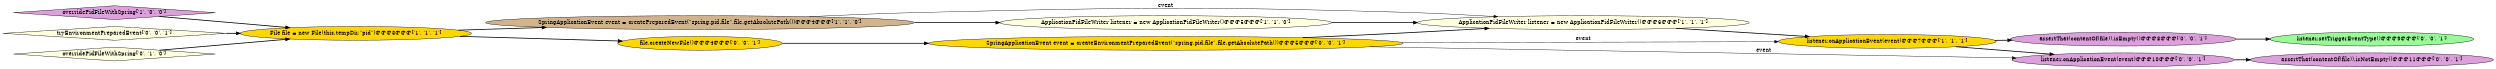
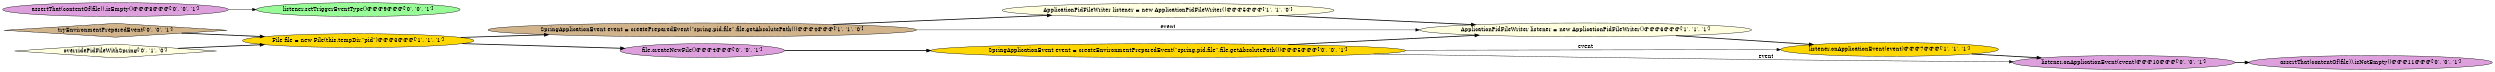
  digraph {
    rankdir=LR
    node [fillcolor=gold shape=ellipse style=filled]
    edge [style=bold]
    n1 [fillcolor=lightyellow label="ApplicationPidFileWriter listener = new ApplicationPidFileWriter()@@@5@@@['1', '1', '0']"]
    n2 [fillcolor=lightyellow label="ApplicationPidFileWriter listener = new ApplicationPidFileWriter()@@@6@@@['1', '1', '1']"]
    n3 [label="listener.onApplicationEvent(event)@@@7@@@['1', '1', '1']"]
-   n4 [fillcolor=plum label="overridePidFileWithSpring['1', '0', '0']" shape=diamond]
    n5 [label="File file = new File(this.tempDir,\"pid\")@@@3@@@['1', '1', '1']"]
    n6 [fillcolor=tan label="SpringApplicationEvent event = createPreparedEvent(\"spring.pid.file\",file.getAbsolutePath())@@@4@@@['1', '1', '0']"]
-   n7 [label="file.createNewFile()@@@4@@@['0', '0', '1']"]
-   n8 [fillcolor=lightyellow label="tryEnvironmentPreparedEvent['0', '0', '1']" shape=diamond]
+   n7 [fillcolor=plum label="file.createNewFile()@@@4@@@['0', '0', '1']"]
+   n8 [fillcolor=tan label="tryEnvironmentPreparedEvent['0', '0', '1']" shape=diamond]
    n9 [label="SpringApplicationEvent event = createEnvironmentPreparedEvent(\"spring.pid.file\",file.getAbsolutePath())@@@5@@@['0', '0', '1']"]
    n10 [fillcolor=plum label="listener.onApplicationEvent(event)@@@10@@@['0', '0', '1']"]
    n11 [fillcolor=plum label="assertThat(contentOf(file)).isNotEmpty()@@@11@@@['0', '0', '1']"]
    n12 [fillcolor=plum label="assertThat(contentOf(file)).isEmpty()@@@8@@@['0', '0', '1']"]
    n13 [fillcolor=palegreen label="listener.setTriggerEventType()@@@9@@@['0', '0', '1']"]
    n14 [fillcolor=lightyellow label="overridePidFileWithSpring['0', '1', '0']" shape=diamond]
    n1 -> n2
    n2 -> n3
    n3 -> n10
-   n3 -> n12
-   n4 -> n5
    n5 -> n6
    n5 -> n7
    n6 -> n1
    n6 -> n2 [label=event style=solid]
    n7 -> n9
    n8 -> n5
    n9 -> n2
    n9 -> n3 [label=event style=solid]
    n9 -> n10 [label=event style=solid]
    n10 -> n11
-   n12 -> n13
+   n12 -> n13 [style=solid]
    n14 -> n5
  }
